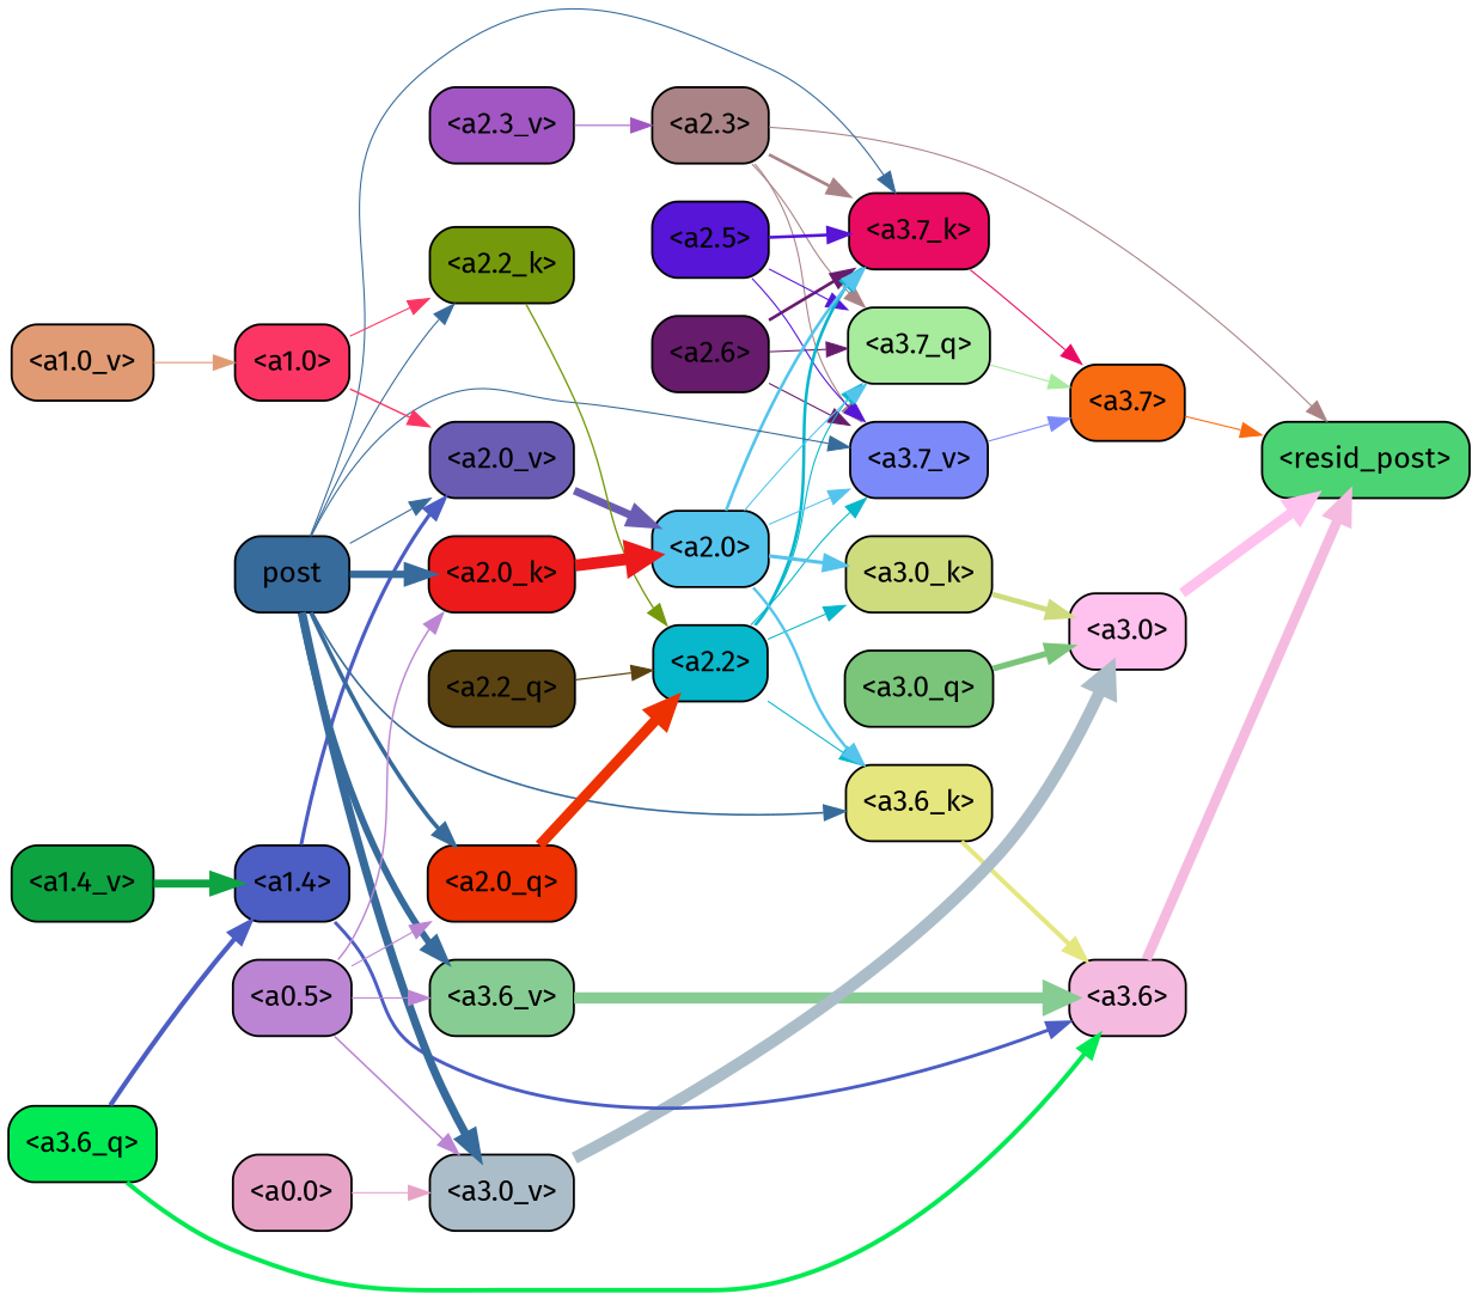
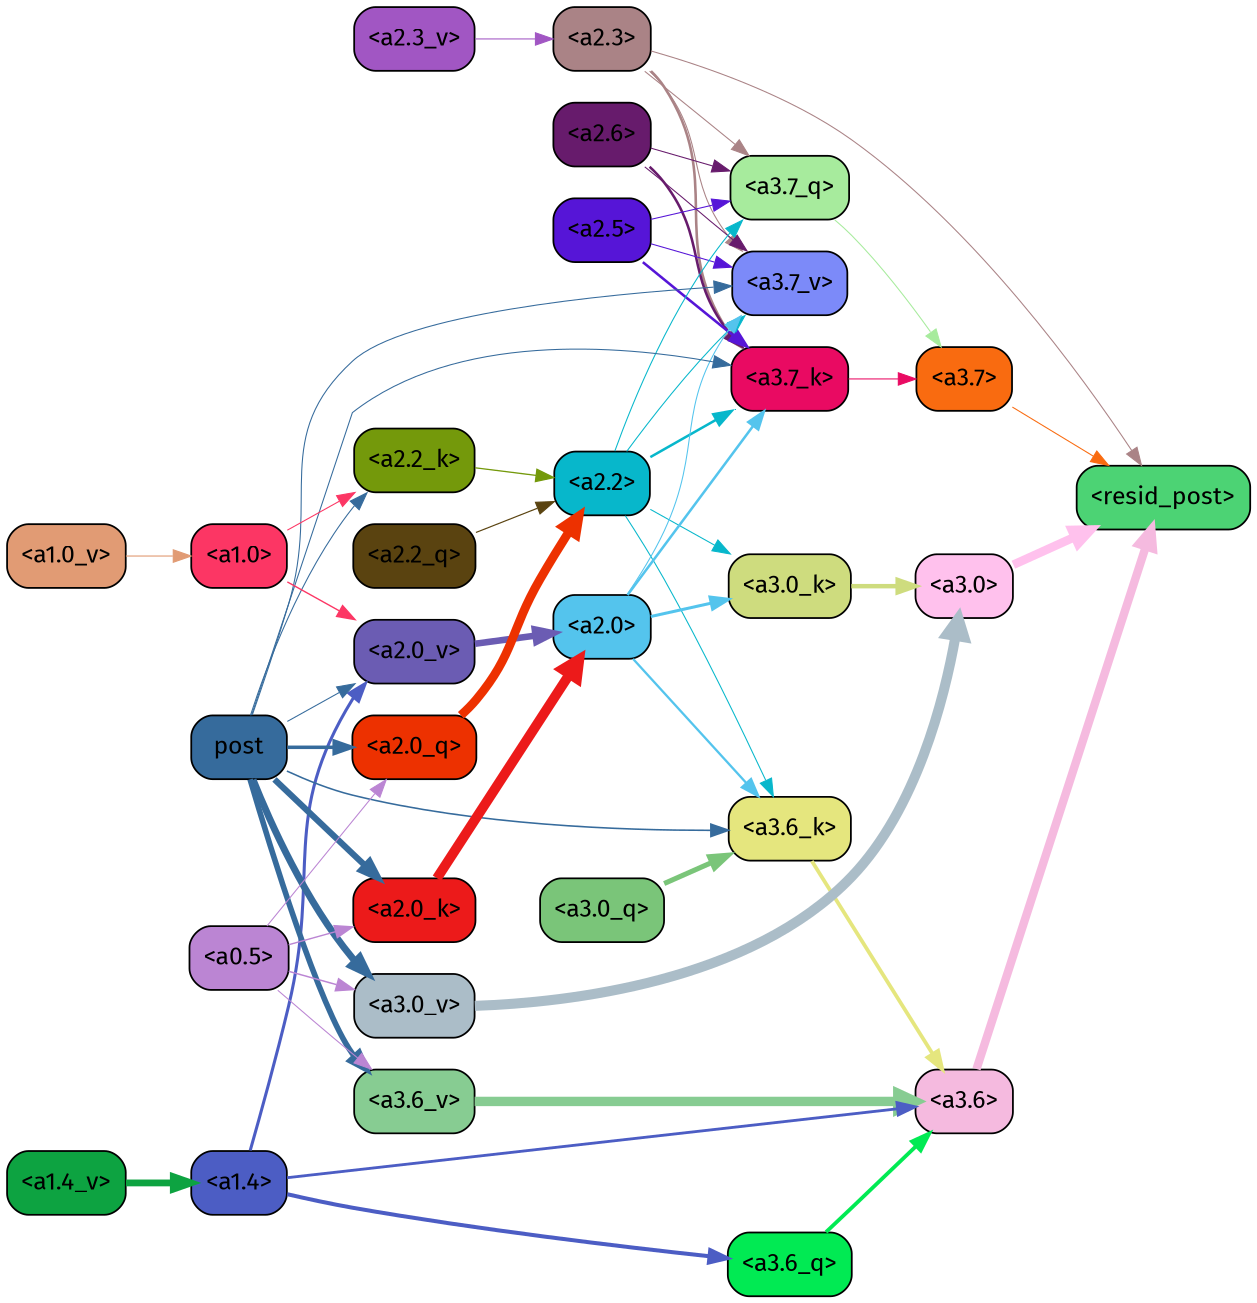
  strict digraph {
    fontname="Fira Sans"
    rankdir=LR
    splines=true
    node [color=black fontname="Fira Sans" shape=box style="filled, rounded"]
    edge [color="#366b9c" fontname="Fira Sans" penwidth=0.6]
    "<a3.7>" [fillcolor="#f96b10"]
    "<resid_post>" [fillcolor="#4cd374"]
    "<a3.6>" [fillcolor="#f5badf"]
    "<a3.0>" [fillcolor="#ffc1ed"]
    "<a2.3>" [fillcolor="#aa8386"]
    "<a3.7_q>" [fillcolor="#a7eb9d"]
    "<a3.7_k>" [fillcolor="#e90a62"]
    "<a3.7_v>" [fillcolor="#7c8af9"]
    "<a3.6_q>" [fillcolor="#01ea53"]
    "<a3.0_q>" [fillcolor="#7ac579"]
    "<a3.6_k>" [fillcolor="#e5e67e"]
    "<a3.0_k>" [fillcolor="#cedc7e"]
    "<a3.6_v>" [fillcolor="#87cc92"]
    "<a3.0_v>" [fillcolor="#abbdc8"]
    "<a2.6>" [fillcolor="#671b6c"]
    "<a2.5>" [fillcolor="#5615d7"]
    "<a2.2>" [fillcolor="#07b7cb"]
    "<a2.0>" [fillcolor="#54c4ed"]
    "<a1.4>" [fillcolor="#4c5dc4"]
    "<a2.0_v>" [fillcolor="#6b5cb3"]
    n21 [fillcolor="#366b9c" label=post]
    "<a2.0_q>" [fillcolor="#ed3100"]
    "<a2.2_k>" [fillcolor="#74990b"]
    "<a2.0_k>" [fillcolor="#ec1a1a"]
    "<a0.5>" [fillcolor="#bb85d3"]
-   "<a0.0>" [fillcolor="#e6a3c6"]
    "<a2.2_q>" [fillcolor="#5a4310"]
    "<a2.3_v>" [fillcolor="#a156c3"]
    "<a1.0>" [fillcolor="#fc3664"]
    "<a1.4_v>" [fillcolor="#0da341"]
    "<a1.0_v>" [fillcolor="#e19b74"]
    "<a3.7>" -> "<resid_post>" [color="#f96b10"]
    "<a3.6>" -> "<resid_post>" [color="#f5badf" penwidth=4.746312499046326]
    "<a3.0>" -> "<resid_post>" [color="#ffc1ed" penwidth=4.896343111991882]
    "<a2.3>" -> "<resid_post>" [color="#aa8386"]
    "<a2.3>" -> "<a3.7_q>" [color="#aa8386"]
    "<a2.3>" -> "<a3.7_k>" [color="#aa8386" penwidth=1.467104621231556]
    "<a2.3>" -> "<a3.7_v>" [color="#aa8386"]
    "<a3.7_q>" -> "<a3.7>" [color="#a7eb9d"]
    "<a3.7_k>" -> "<a3.7>" [color="#e90a62"]
-   "<a3.7_v>" -> "<a3.7>" [color="#7c8af9"]
    "<a3.6_q>" -> "<a3.6>" [color="#01ea53" penwidth=2.160832464694977]
-   "<a3.0_q>" -> "<a3.0>" [color="#7ac579" penwidth=2.870753765106201]
+   "<a3.0_q>" -> "<a3.6_k>" [color="#7ac579" penwidth=2.870753765106201]
    "<a3.6_k>" -> "<a3.6>" [color="#e5e67e" penwidth=2.13908451795578]
    "<a3.0_k>" -> "<a3.0>" [color="#cedc7e" penwidth=2.520303964614868]
    "<a3.6_v>" -> "<a3.6>" [color="#87cc92" penwidth=5.297133803367615]
    "<a3.0_v>" -> "<a3.0>" [color="#abbdc8" penwidth=5.680712580680847]
    "<a2.6>" -> "<a3.7_q>" [color="#671b6c"]
    "<a2.6>" -> "<a3.7_k>" [color="#671b6c" penwidth=1.4453159049153328]
    "<a2.6>" -> "<a3.7_v>" [color="#671b6c"]
    "<a2.5>" -> "<a3.7_q>" [color="#5615d7"]
    "<a2.5>" -> "<a3.7_k>" [color="#5615d7" penwidth=1.4526091292500496]
    "<a2.5>" -> "<a3.7_v>" [color="#5615d7"]
    "<a2.2>" -> "<a3.7_q>" [color="#07b7cb"]
    "<a2.2>" -> "<a3.7_k>" [color="#07b7cb" penwidth=1.4310357049107552]
    "<a2.2>" -> "<a3.7_v>" [color="#07b7cb"]
    "<a2.2>" -> "<a3.6_k>" [color="#07b7cb"]
    "<a2.2>" -> "<a3.0_k>" [color="#07b7cb"]
-   "<a2.0>" -> "<a3.7_q>" [color="#54c4ed"]
    "<a2.0>" -> "<a3.7_k>" [color="#54c4ed" penwidth=1.4314699843525887]
    "<a2.0>" -> "<a3.7_v>" [color="#54c4ed"]
    "<a2.0>" -> "<a3.6_k>" [color="#54c4ed" penwidth=1.2950235605239868]
    "<a2.0>" -> "<a3.0_k>" [color="#54c4ed" penwidth=1.712992787361145]
    "<a1.4>" -> "<a3.6>" [color="#4c5dc4" penwidth=1.5932877659797668]
-   "<a3.6_q>" -> "<a1.4>" [color="#4c5dc4" penwidth=2.2719132900238037]
+   "<a1.4>" -> "<a3.6_q>" [color="#4c5dc4" penwidth=2.2719132900238037]
    "<a1.4>" -> "<a2.0_v>" [color="#4c5dc4" penwidth=1.7291951477527618]
    "<a2.0_v>" -> "<a2.0>" [color="#6b5cb3" penwidth=3.7102378383278847]
    n21 -> "<a3.7_k>"
    n21 -> "<a3.7_v>"
    n21 -> "<a3.6_k>" [penwidth=0.891706109046936]
    n21 -> "<a3.6_v>" [penwidth=3.1766927242279053]
    n21 -> "<a3.0_v>" [penwidth=3.9005755856633186]
    n21 -> "<a2.0_v>"
    n21 -> "<a2.0_q>" [penwidth=1.9666987657546997]
    n21 -> "<a2.2_k>"
    n21 -> "<a2.0_k>" [penwidth=3.5067105293273926]
    "<a2.0_q>" -> "<a2.2>" [color="#ed3100" penwidth=4.966194009408355]
    "<a2.2_k>" -> "<a2.2>" [color="#74990b" penwidth=0.7399393804371357]
    "<a2.0_k>" -> "<a2.0>" [color="#ec1a1a" penwidth=5.5817058570683]
    "<a0.5>" -> "<a3.6_v>" [color="#bb85d3"]
    "<a0.5>" -> "<a3.0_v>" [color="#bb85d3" penwidth=0.8493617177009583]
    "<a0.5>" -> "<a2.0_q>" [color="#bb85d3"]
    "<a0.5>" -> "<a2.0_k>" [color="#bb85d3" penwidth=0.7897228002548218]
-   "<a0.0>" -> "<a3.0_v>" [color="#e6a3c6"]
    "<a2.2_q>" -> "<a2.2>" [color="#5a4310" penwidth=0.6677633281797171]
    "<a2.3_v>" -> "<a2.3>" [color="#a156c3"]
    "<a1.0>" -> "<a2.0_v>" [color="#fc3664" penwidth=0.7823128998279572]
    "<a1.0>" -> "<a2.2_k>" [color="#fc3664"]
    "<a1.4_v>" -> "<a1.4>" [color="#0da341" penwidth=3.84571635723114]
    "<a1.0_v>" -> "<a1.0>" [color="#e19b74" penwidth=0.6638844013214111]
  }
